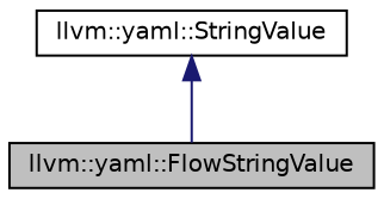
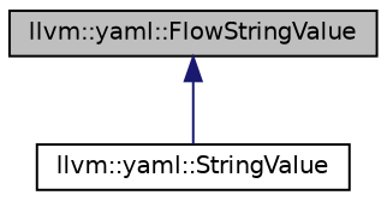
  digraph {
    node [color=black fontname=Helvetica fontsize=10 shape=record]
    n1 [fillcolor=grey75 fontcolor=black height=0.2 label="llvm::yaml::FlowStringValue" style=filled width=0.4]
    n2 [height=0.2 label="llvm::yaml::StringValue" width=0.4]
-   n2 -> n1 [color=midnightblue dir=back fontname=Helvetica fontsize=10 labelfontname=Helvetica labelfontsize=10 style=solid]
+   n1 -> n2 [color=midnightblue dir=back fontname=Helvetica fontsize=10 labelfontname=Helvetica labelfontsize=10 style=solid]
  }
